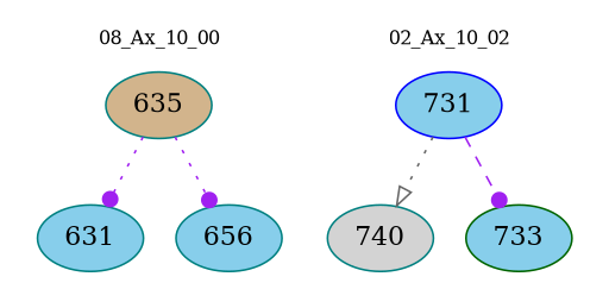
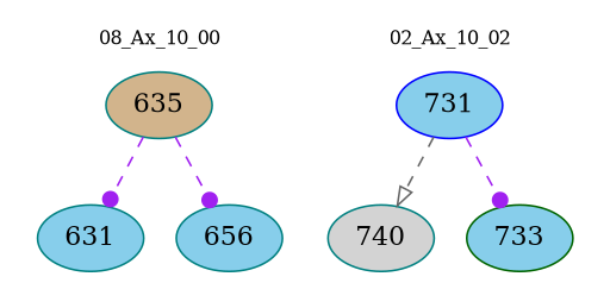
  digraph {
    fontname="DejaVu Serif"
    node [color=teal fillcolor=skyblue fontname="DejaVu Serif" style=filled]
    edge [arrowhead=dot color=purple fontname="DejaVu Serif" style=dotted]
    n1 [fillcolor=tan label=635]
    n2 [label=631]
    n3 [label=656]
    n4 [color=blue label=731]
    n5 [fillcolor=lightgrey label=740]
    n6 [color=darkgreen label=733]
    subgraph cluster_1 {
      color=white
      fontsize=10
      label="08_Ax_10_00"
      n1
      n2
      n3
    }
    subgraph cluster_2 {
      color=white
      fontsize=10
      label="02_Ax_10_02"
      n4
      n5
      n6
    }
-   n1 -> n2
-   n1 -> n3
-   n4 -> n5 [arrowhead=onormal color=gray40]
+   n1 -> n2 [style=dashed]
+   n1 -> n3 [style=dashed]
+   n4 -> n5 [arrowhead=onormal color=gray40 style=dashed]
    n4 -> n6 [style=dashed]
  }
